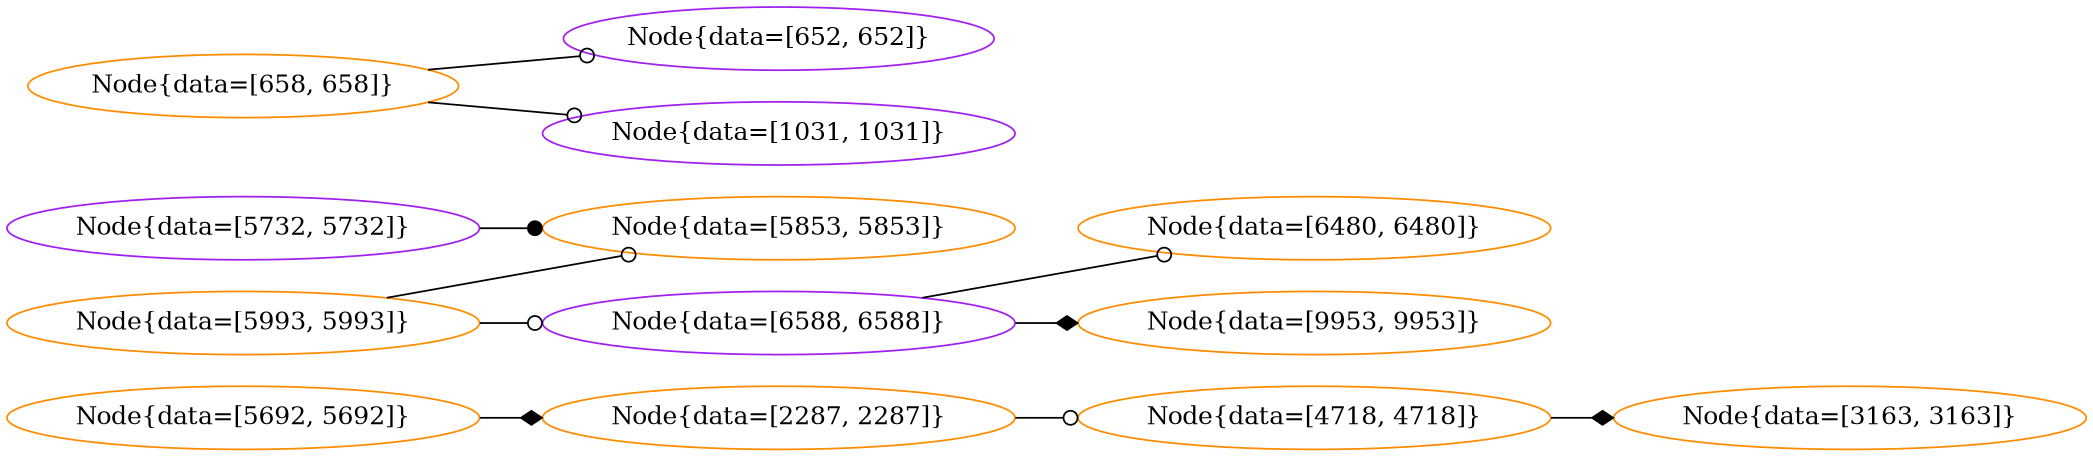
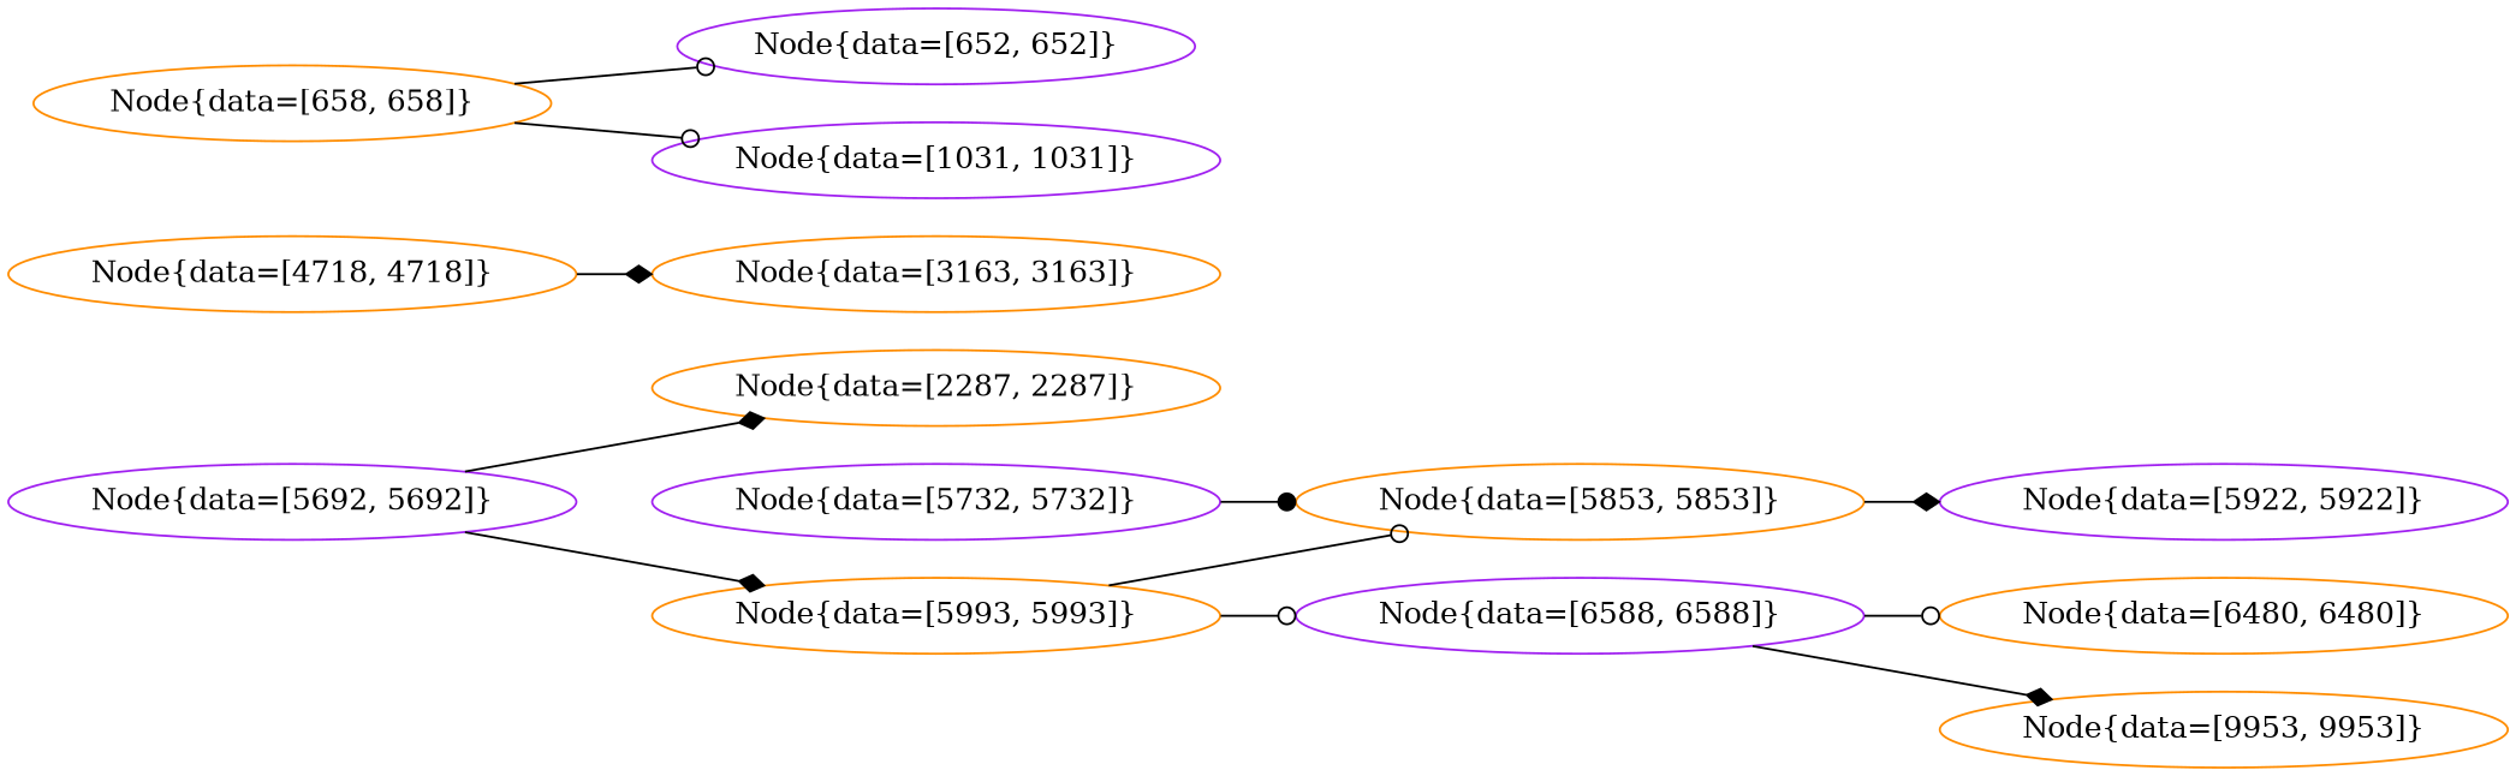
  digraph {
    rankdir=LR
    node [color=darkorange]
    edge [arrowhead=odot]
-   n1 [label="Node{data=[5692, 5692]}"]
+   n1 [color=purple label="Node{data=[5692, 5692]}"]
    n2 [label="Node{data=[2287, 2287]}"]
    n3 [label="Node{data=[5993, 5993]}"]
    n4 [label="Node{data=[4718, 4718]}"]
    n5 [label="Node{data=[5853, 5853]}"]
    n6 [color=purple label="Node{data=[6588, 6588]}"]
    n7 [label="Node{data=[658, 658]}"]
    n8 [color=purple label="Node{data=[652, 652]}"]
    n9 [color=purple label="Node{data=[1031, 1031]}"]
    n10 [label="Node{data=[3163, 3163]}"]
+   n11 [color=purple label="Node{data=[5922, 5922]}"]
    n12 [label="Node{data=[6480, 6480]}"]
    n13 [label="Node{data=[9953, 9953]}"]
    n14 [color=purple label="Node{data=[5732, 5732]}"]
    n1 -> n2 [arrowhead=diamond]
-   n2 -> n4
+   n1 -> n3 [arrowhead=diamond]
    n3 -> n5
    n3 -> n6
    n4 -> n10 [arrowhead=diamond]
+   n5 -> n11 [arrowhead=diamond]
    n6 -> n12
    n6 -> n13 [arrowhead=diamond]
    n7 -> n8
    n7 -> n9
    n14 -> n5 [arrowhead=dot]
  }
